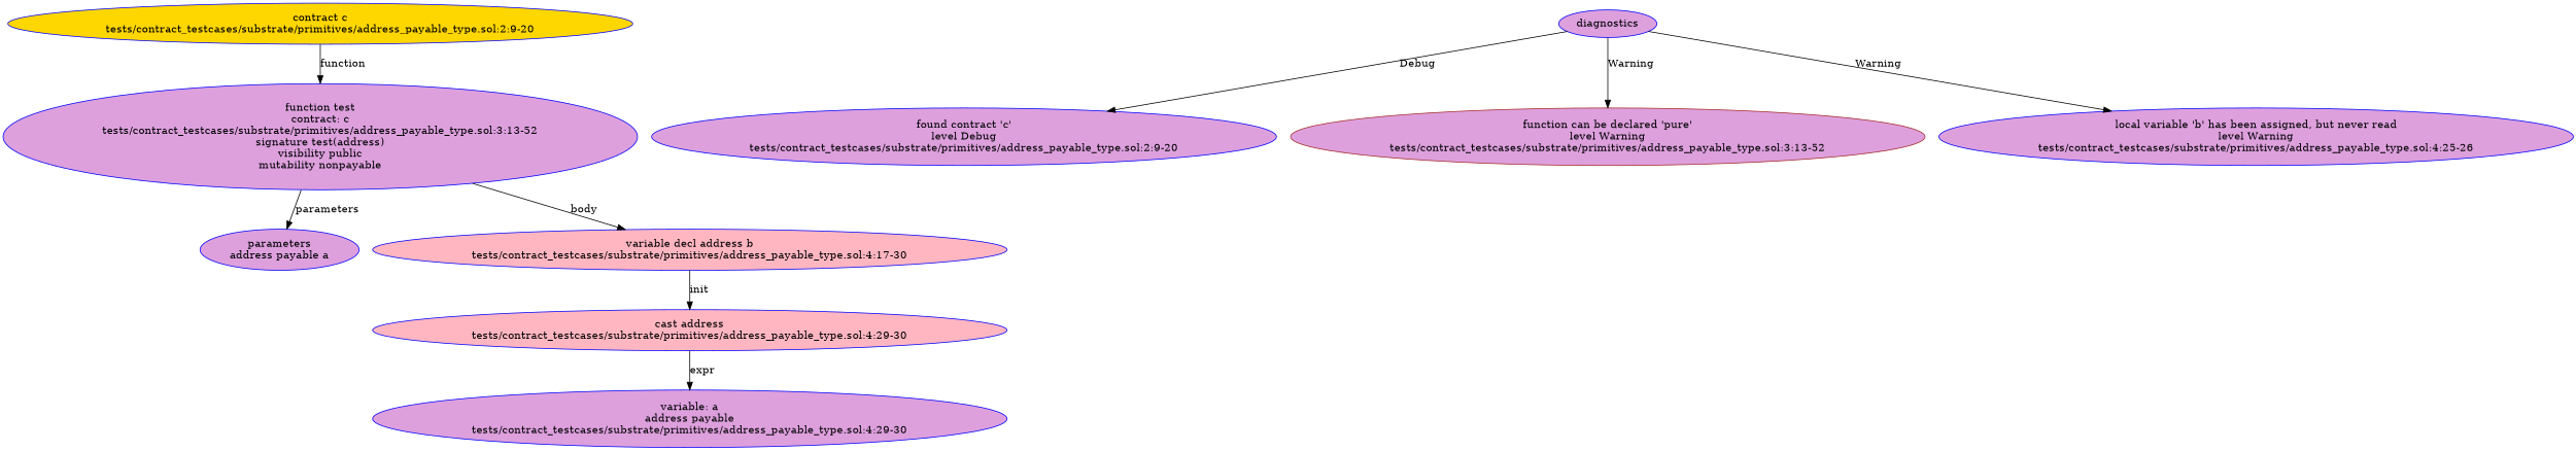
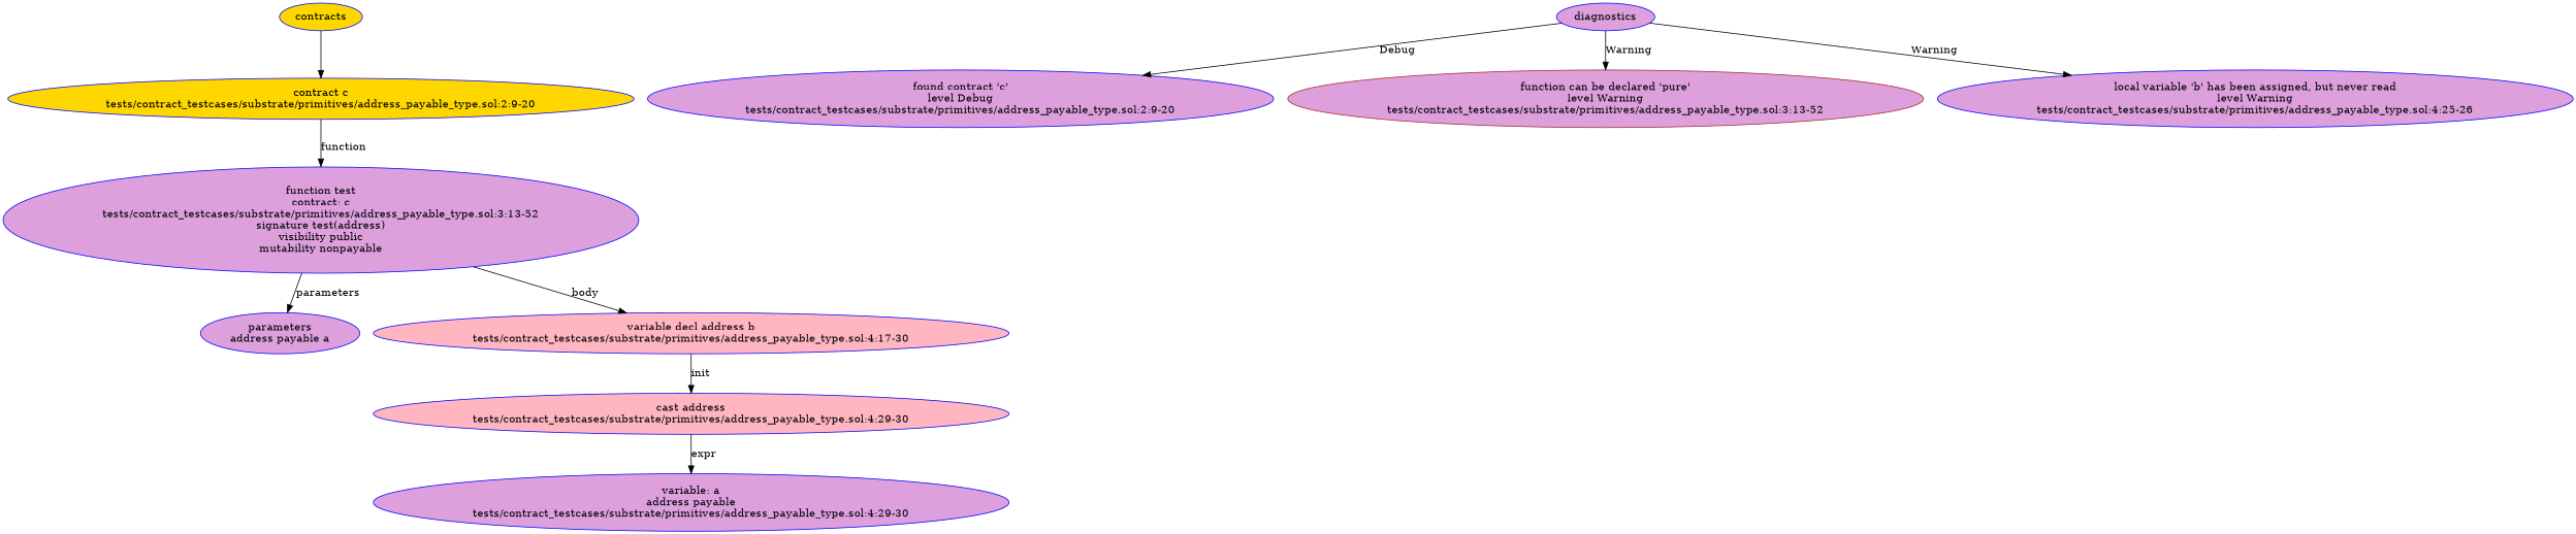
  strict digraph {
    node [style=filled fillcolor=plum color=blue]
    n1 [label="contract c\ntests/contract_testcases/substrate/primitives/address_payable_type.sol:2:9-20" fillcolor=gold]
    n2 [label="function test\ncontract: c\ntests/contract_testcases/substrate/primitives/address_payable_type.sol:3:13-52\nsignature test(address)\nvisibility public\nmutability nonpayable"]
    n3 [label="parameters\naddress payable a"]
    n4 [label="variable decl address b\ntests/contract_testcases/substrate/primitives/address_payable_type.sol:4:17-30" fillcolor=lightpink]
    n5 [label="cast address\ntests/contract_testcases/substrate/primitives/address_payable_type.sol:4:29-30" fillcolor=lightpink]
    n6 [label="variable: a\naddress payable\ntests/contract_testcases/substrate/primitives/address_payable_type.sol:4:29-30"]
    n7 [label="found contract 'c'\nlevel Debug\ntests/contract_testcases/substrate/primitives/address_payable_type.sol:2:9-20"]
    n8 [label="function can be declared 'pure'\nlevel Warning\ntests/contract_testcases/substrate/primitives/address_payable_type.sol:3:13-52" color=brown]
    n9 [label="local variable 'b' has been assigned, but never read\nlevel Warning\ntests/contract_testcases/substrate/primitives/address_payable_type.sol:4:25-26"]
+   contracts [fillcolor=gold]
    diagnostics
    n1 -> n2 [label=function]
    n2 -> n3 [label=parameters]
    n2 -> n4 [label=body]
    n4 -> n5 [label=init]
    n5 -> n6 [label=expr]
+   contracts -> n1
    diagnostics -> n7 [label=Debug]
    diagnostics -> n8 [label=Warning]
    diagnostics -> n9 [label=Warning]
  }
